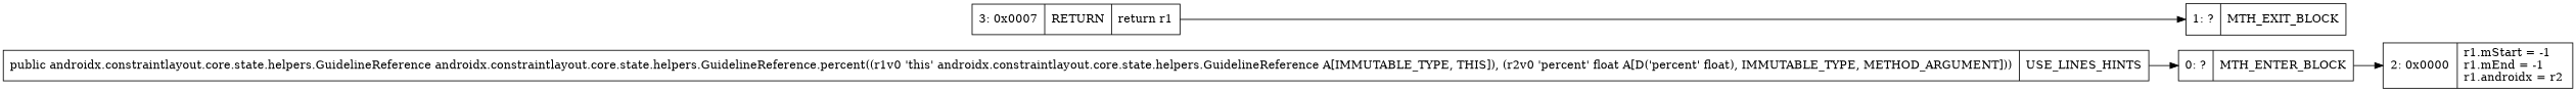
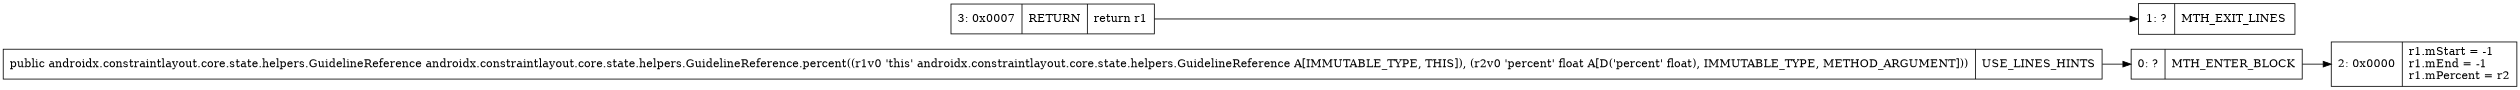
  digraph {
    rankdir=LR
    node [shape=record]
    n1 [label="{0\:\ ?|MTH_ENTER_BLOCK\l}"]
-   n2 [label="{2\:\ 0x0000|r1.mStart = \-1\lr1.mEnd = \-1\lr1.androidx = r2\l}"]
+   n2 [label="{2\:\ 0x0000|r1.mStart = \-1\lr1.mEnd = \-1\lr1.mPercent = r2\l}"]
    n3 [label="{3\:\ 0x0007|RETURN\l|return r1\l}"]
-   n4 [label="{1\:\ ?|MTH_EXIT_BLOCK\l}"]
+   n4 [label="{1\:\ ?|MTH_EXIT_LINES\l}"]
    n5 [label="{public androidx.constraintlayout.core.state.helpers.GuidelineReference androidx.constraintlayout.core.state.helpers.GuidelineReference.percent((r1v0 'this' androidx.constraintlayout.core.state.helpers.GuidelineReference A[IMMUTABLE_TYPE, THIS]), (r2v0 'percent' float A[D('percent' float), IMMUTABLE_TYPE, METHOD_ARGUMENT]))  | USE_LINES_HINTS\l}"]
    n1 -> n2
    n3 -> n4
    n5 -> n1
  }
